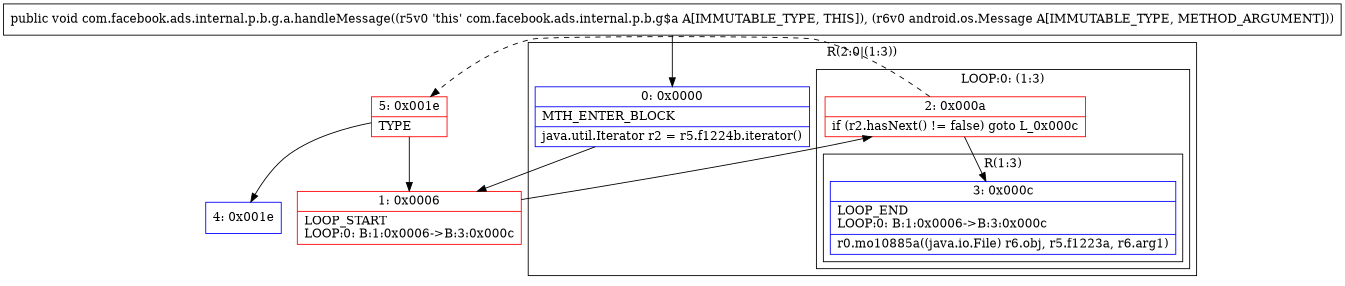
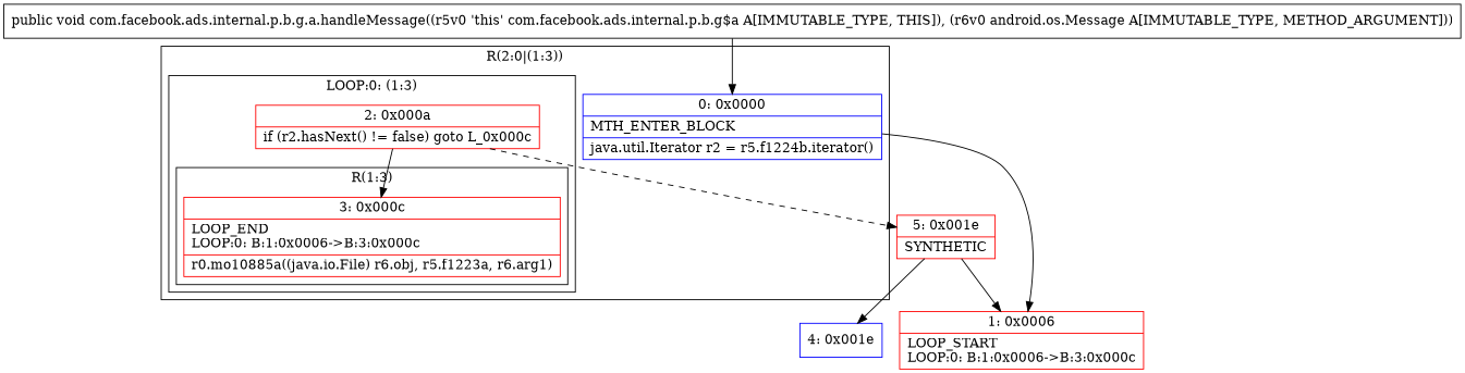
  digraph {
    node [color=blue shape=record]
-   n1 [label="{3\:\ 0x000c|LOOP_END\lLOOP:0: B:1:0x0006\-\>B:3:0x000c\l|r0.mo10885a((java.io.File) r6.obj, r5.f1223a, r6.arg1)\l}"]
+   n1 [color=red label="{3\:\ 0x000c|LOOP_END\lLOOP:0: B:1:0x0006\-\>B:3:0x000c\l|r0.mo10885a((java.io.File) r6.obj, r5.f1223a, r6.arg1)\l}"]
    n2 [color=red label="{2\:\ 0x000a|if (r2.hasNext() != false) goto L_0x000c\l}"]
    n3 [label="{0\:\ 0x0000|MTH_ENTER_BLOCK\l|java.util.Iterator r2 = r5.f1224b.iterator()\l}"]
-   n4 [color=red label="{5\:\ 0x001e|TYPE\l}"]
+   n4 [color=red label="{5\:\ 0x001e|SYNTHETIC\l}"]
    n5 [color=red label="{1\:\ 0x0006|LOOP_START\lLOOP:0: B:1:0x0006\-\>B:3:0x000c\l}"]
    n6 [label="{4\:\ 0x001e}"]
    n7 [label="{public void com.facebook.ads.internal.p.b.g.a.handleMessage((r5v0 'this' com.facebook.ads.internal.p.b.g$a A[IMMUTABLE_TYPE, THIS]), (r6v0 android.os.Message A[IMMUTABLE_TYPE, METHOD_ARGUMENT])) }" color=""]
    subgraph cluster_1 {
      label="R(2:0|(1:3))"
      n3
      subgraph cluster_2 {
        label="LOOP:0: (1:3)"
        n2
        subgraph cluster_3 {
          label="R(1:3)"
          n1
        }
      }
    }
    n2 -> n1
    n2 -> n4 [style=dashed]
    n3 -> n5
    n4 -> n5
    n4 -> n6
-   n5 -> n2
    n7 -> n3
  }
